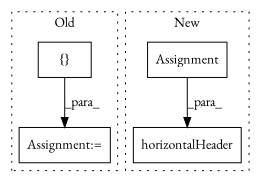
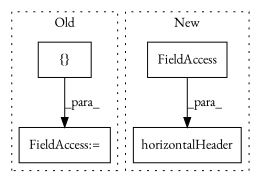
  digraph {
    fontname="EB Garamond"
    node [fontname="EB Garamond" shape=box]
    edge [fontname="EB Garamond"]
    n1 [a=4 l=2 label="{}" s=967]
-   n2 [a=7 l=1 label="Assignment:=" s=949]
+   n2 [a=7 l=1 label="FieldAccess:=" s=949]
    n3 [a=32 l=18 label=horizontalHeader s=2981]
-   n4 [a=22 l=10 label=Assignment s=2970]
+   n4 [a=22 l=10 label=FieldAccess s=2970]
    subgraph cluster_1 {
      label=Old
      style=dotted
      n1
      n2
    }
    subgraph cluster_2 {
      label=New
      style=dotted
      n3
      n4
    }
    n1 -> n2 [label=_para_]
    n4 -> n3 [label=_para_]
  }
